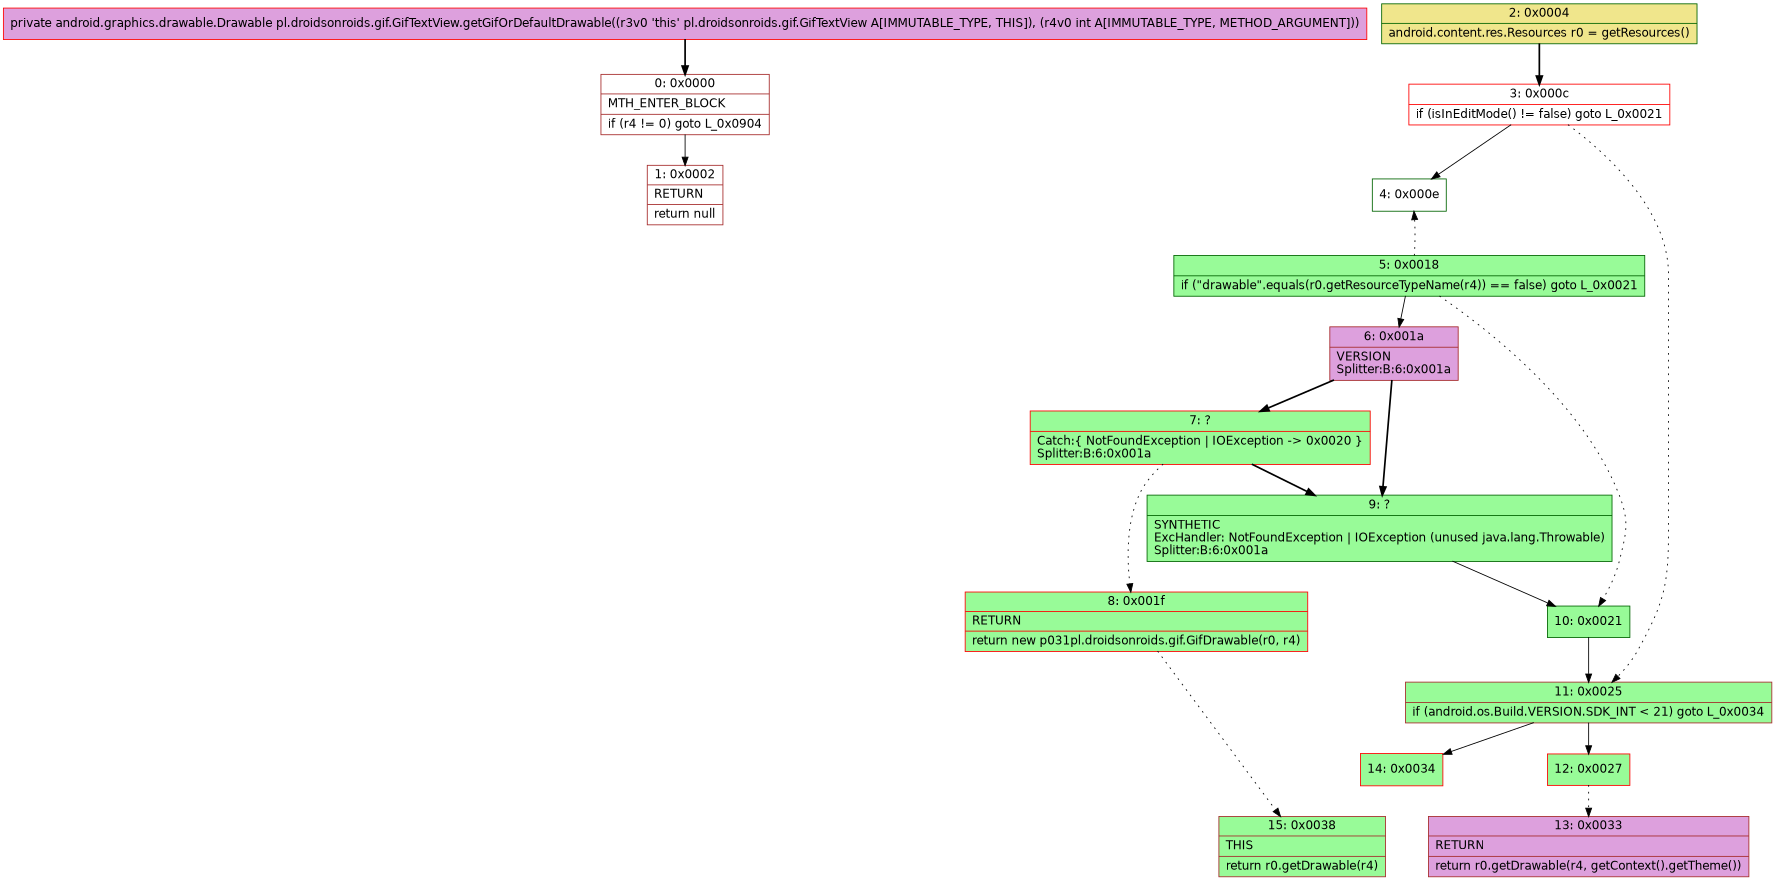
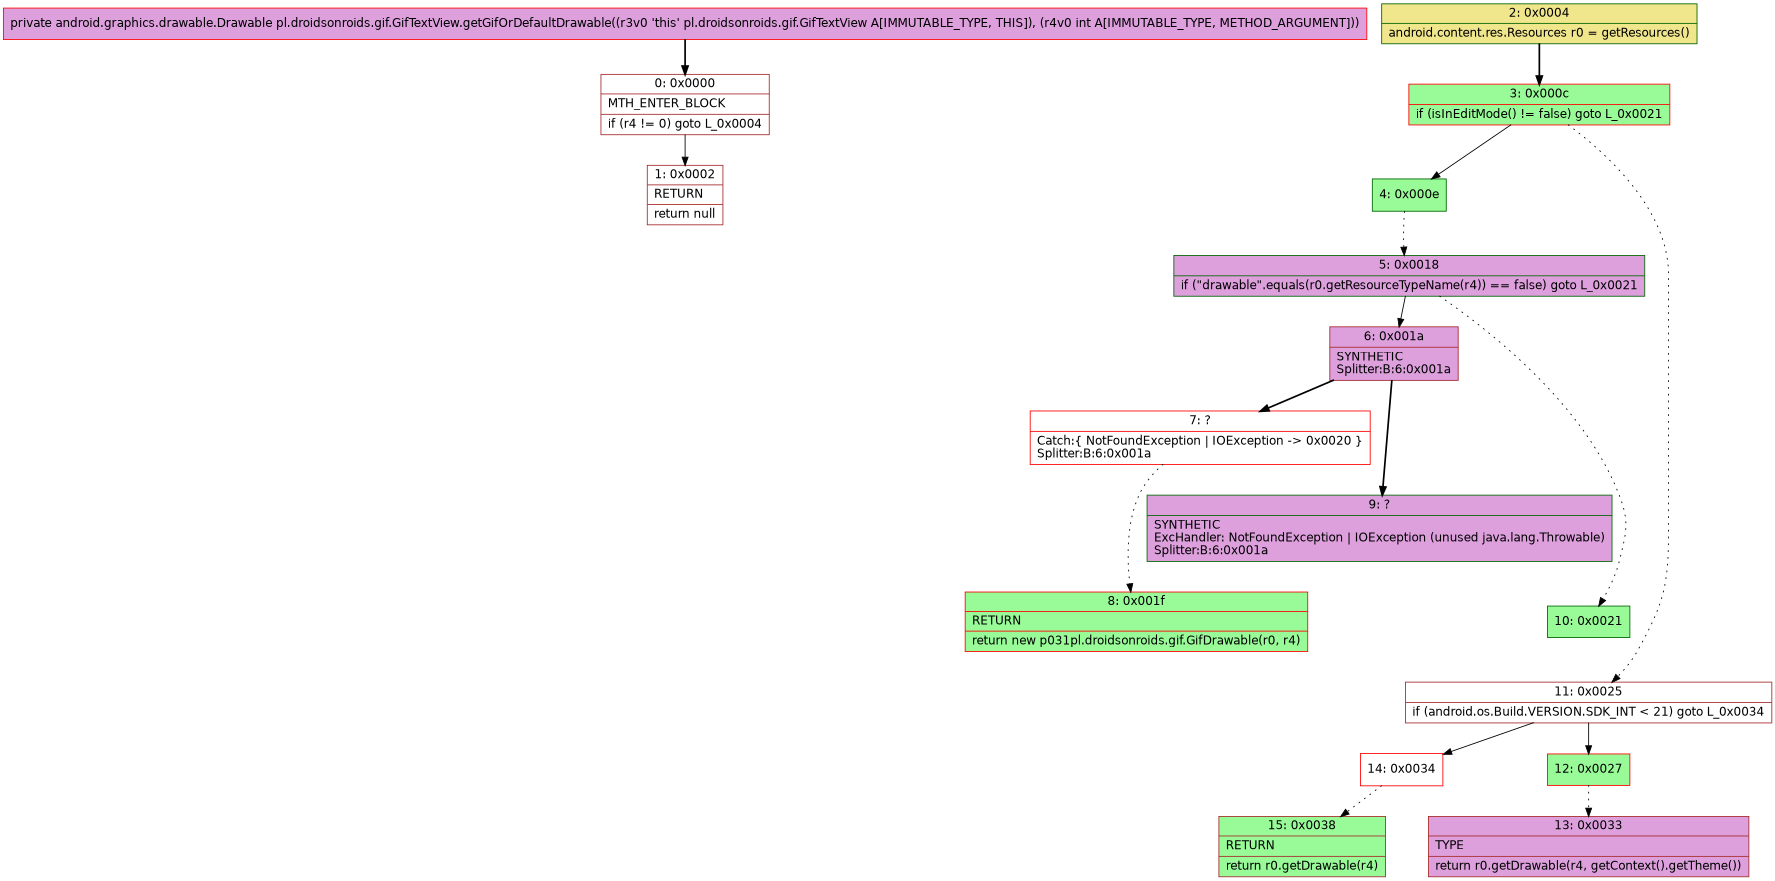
  digraph {
    fontname="DejaVu Sans"
    node [color=brown fillcolor=white fontname="DejaVu Sans" shape=record style=filled]
    edge [fontname="DejaVu Sans" style=solid]
-   n1 [label="{0\:\ 0x0000|MTH_ENTER_BLOCK\l|if (r4 != 0) goto L_0x0904\l}"]
+   n1 [label="{0\:\ 0x0000|MTH_ENTER_BLOCK\l|if (r4 != 0) goto L_0x0004\l}"]
    n2 [label="{1\:\ 0x0002|RETURN\l|return null\l}"]
    n3 [color=darkgreen fillcolor=khaki label="{2\:\ 0x0004|android.content.res.Resources r0 = getResources()\l}"]
-   n4 [color=red label="{3\:\ 0x000c|if (isInEditMode() != false) goto L_0x0021\l}"]
-   n5 [color=darkgreen label="{4\:\ 0x000e}"]
-   n6 [fillcolor=palegreen label="{11\:\ 0x0025|if (android.os.Build.VERSION.SDK_INT \< 21) goto L_0x0034\l}"]
-   n7 [color=darkgreen fillcolor=palegreen label="{5\:\ 0x0018|if (\"drawable\".equals(r0.getResourceTypeName(r4)) == false) goto L_0x0021\l}"]
+   n4 [color=red fillcolor=palegreen label="{3\:\ 0x000c|if (isInEditMode() != false) goto L_0x0021\l}"]
+   n5 [color=darkgreen fillcolor=palegreen label="{4\:\ 0x000e}"]
+   n6 [label="{11\:\ 0x0025|if (android.os.Build.VERSION.SDK_INT \< 21) goto L_0x0034\l}"]
+   n7 [color=darkgreen fillcolor=plum label="{5\:\ 0x0018|if (\"drawable\".equals(r0.getResourceTypeName(r4)) == false) goto L_0x0021\l}"]
    n8 [color=darkgreen fillcolor=palegreen label="{10\:\ 0x0021}"]
-   n9 [fillcolor=plum label="{6\:\ 0x001a|VERSION\lSplitter:B:6:0x001a\l}"]
-   n10 [color=red fillcolor=palegreen label="{7\:\ ?|Catch:\{ NotFoundException \| IOException \-\> 0x0020 \}\lSplitter:B:6:0x001a\l}"]
-   n11 [color=darkgreen fillcolor=palegreen label="{9\:\ ?|SYNTHETIC\lExcHandler: NotFoundException \| IOException (unused java.lang.Throwable)\lSplitter:B:6:0x001a\l}"]
+   n9 [fillcolor=plum label="{6\:\ 0x001a|SYNTHETIC\lSplitter:B:6:0x001a\l}"]
+   n10 [color=red label="{7\:\ ?|Catch:\{ NotFoundException \| IOException \-\> 0x0020 \}\lSplitter:B:6:0x001a\l}"]
+   n11 [color=darkgreen fillcolor=plum label="{9\:\ ?|SYNTHETIC\lExcHandler: NotFoundException \| IOException (unused java.lang.Throwable)\lSplitter:B:6:0x001a\l}"]
    n12 [color=red fillcolor=palegreen label="{8\:\ 0x001f|RETURN\l|return new p031pl.droidsonroids.gif.GifDrawable(r0, r4)\l}"]
    n13 [color=red fillcolor=palegreen label="{12\:\ 0x0027}"]
-   n14 [color=red fillcolor=palegreen label="{14\:\ 0x0034}"]
-   n15 [fillcolor=plum label="{13\:\ 0x0033|RETURN\l|return r0.getDrawable(r4, getContext().getTheme())\l}"]
-   n16 [fillcolor=palegreen label="{15\:\ 0x0038|THIS\l|return r0.getDrawable(r4)\l}"]
+   n14 [color=red label="{14\:\ 0x0034}"]
+   n15 [fillcolor=plum label="{13\:\ 0x0033|TYPE\l|return r0.getDrawable(r4, getContext().getTheme())\l}"]
+   n16 [fillcolor=palegreen label="{15\:\ 0x0038|RETURN\l|return r0.getDrawable(r4)\l}"]
    n17 [color=red fillcolor=plum label="{private android.graphics.drawable.Drawable pl.droidsonroids.gif.GifTextView.getGifOrDefaultDrawable((r3v0 'this' pl.droidsonroids.gif.GifTextView A[IMMUTABLE_TYPE, THIS]), (r4v0 int A[IMMUTABLE_TYPE, METHOD_ARGUMENT])) }"]
    n1 -> n2
    n3 -> n4 [style=bold]
    n4 -> n5
    n4 -> n6 [style=dotted]
-   n7 -> n5 [style=dotted]
+   n5 -> n7 [style=dotted]
    n6 -> n13
    n6 -> n14
    n7 -> n8 [style=dotted]
    n7 -> n9
-   n8 -> n6
    n9 -> n10 [style=bold]
    n9 -> n11 [style=bold]
-   n10 -> n11 [style=bold]
    n10 -> n12 [style=dotted]
-   n11 -> n8
    n13 -> n15 [style=dotted]
-   n12 -> n16 [style=dotted]
+   n14 -> n16 [style=dotted]
    n17 -> n1 [style=bold]
  }
